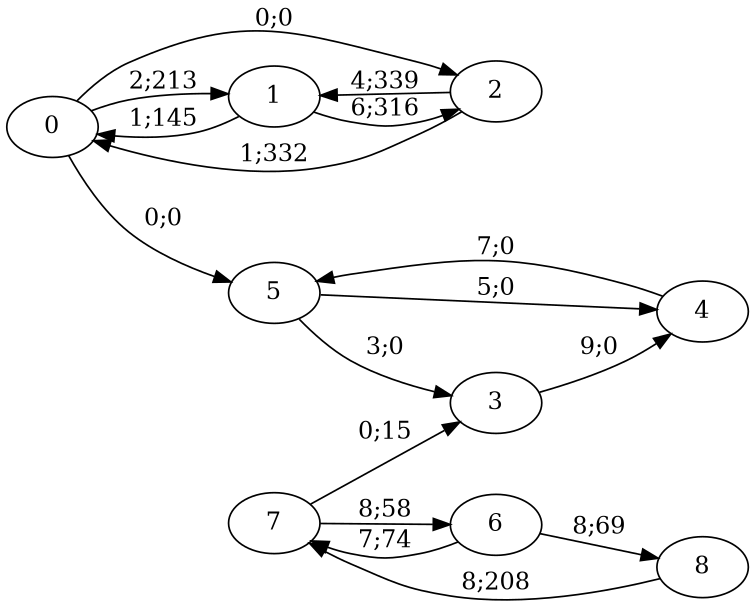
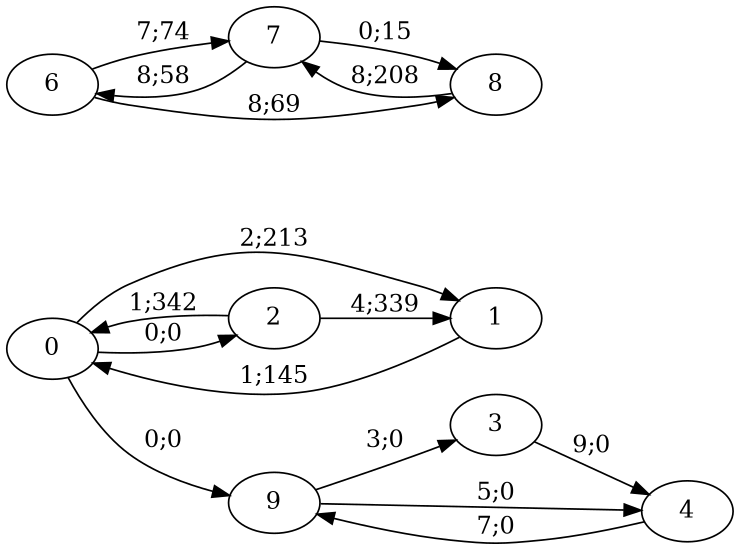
  digraph {
    rankdir=LR
    edge [color=black]
    0
    1
    2
-   5
+   5 [label=9]
    6
    7
    8
    3
    4
    0 -> 1 [label="2;213"]
    0 -> 2 [label="0;0"]
    0 -> 5 [label="0;0"]
    1 -> 0 [label="1;145"]
-   1 -> 2 [label="6;316"]
-   2 -> 0 [label="1;332"]
+   2 -> 0 [label="1;342"]
    2 -> 1 [label="4;339"]
    5 -> 3 [label="3;0"]
    5 -> 4 [label="5;0"]
    6 -> 7 [label="7;74"]
    6 -> 8 [label="8;69"]
    7 -> 6 [label="8;58"]
-   7 -> 3 [label="0;15"]
+   7 -> 8 [label="0;15"]
    8 -> 7 [label="8;208"]
    3 -> 4 [label="9;0"]
    4 -> 5 [label="7;0"]
  }
